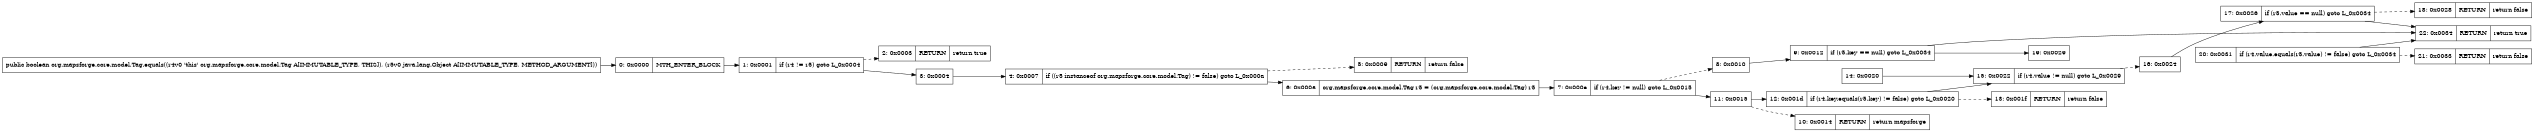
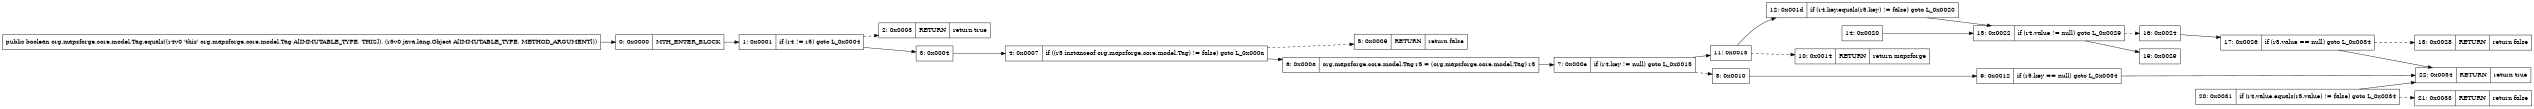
  digraph {
    rankdir=LR
    node [shape=record]
    n1 [label="{0\:\ 0x0000|MTH_ENTER_BLOCK\l}"]
    n2 [label="{1\:\ 0x0001|if (r4 != r5) goto L_0x0004\l}"]
    n3 [label="{2\:\ 0x0003|RETURN\l|return true\l}"]
    n4 [label="{3\:\ 0x0004}"]
    n5 [label="{4\:\ 0x0007|if ((r5 instanceof org.mapsforge.core.model.Tag) != false) goto L_0x000a\l}"]
    n6 [label="{5\:\ 0x0009|RETURN\l|return false\l}"]
    n7 [label="{6\:\ 0x000a|org.mapsforge.core.model.Tag r5 = (org.mapsforge.core.model.Tag) r5\l}"]
    n8 [label="{7\:\ 0x000e|if (r4.key != null) goto L_0x0015\l}"]
    n9 [label="{8\:\ 0x0010}"]
    n10 [label="{11\:\ 0x0015}"]
    n11 [label="{9\:\ 0x0012|if (r5.key == null) goto L_0x0034\l}"]
    n12 [label="{10\:\ 0x0014|RETURN\l|return mapsforge\l}"]
    n13 [label="{12\:\ 0x001d|if (r4.key.equals(r5.key) != false) goto L_0x0020\l}"]
    n14 [label="{22\:\ 0x0034|RETURN\l|return true\l}"]
-   n15 [label="{13\:\ 0x001f|RETURN\l|return false\l}"]
    n16 [label="{15\:\ 0x0022|if (r4.value != null) goto L_0x0029\l}"]
    n17 [label="{14\:\ 0x0020}"]
    n18 [label="{16\:\ 0x0024}"]
    n19 [label="{19\:\ 0x0029}"]
    n20 [label="{17\:\ 0x0026|if (r5.value == null) goto L_0x0034\l}"]
    n21 [label="{18\:\ 0x0028|RETURN\l|return false\l}"]
    n22 [label="{20\:\ 0x0031|if (r4.value.equals(r5.value) != false) goto L_0x0034\l}"]
    n23 [label="{21\:\ 0x0033|RETURN\l|return false\l}"]
    n24 [label="{public boolean org.mapsforge.core.model.Tag.equals((r4v0 'this' org.mapsforge.core.model.Tag A[IMMUTABLE_TYPE, THIS]), (r5v0 java.lang.Object A[IMMUTABLE_TYPE, METHOD_ARGUMENT])) }"]
    n1 -> n2
    n2 -> n3 [style=dashed]
    n2 -> n4
    n4 -> n5
    n5 -> n6 [style=dashed]
    n5 -> n7
    n7 -> n8
    n8 -> n9 [style=dashed]
    n8 -> n10
    n9 -> n11
    n10 -> n12 [style=dashed]
    n10 -> n13
    n11 -> n14
-   n13 -> n15 [style=dashed]
    n13 -> n16
    n16 -> n18 [style=dashed]
-   n11 -> n19
+   n16 -> n19
    n17 -> n16
    n18 -> n20
    n20 -> n14
    n20 -> n21 [style=dashed]
    n22 -> n14
    n22 -> n23 [style=dashed]
    n24 -> n1
  }
